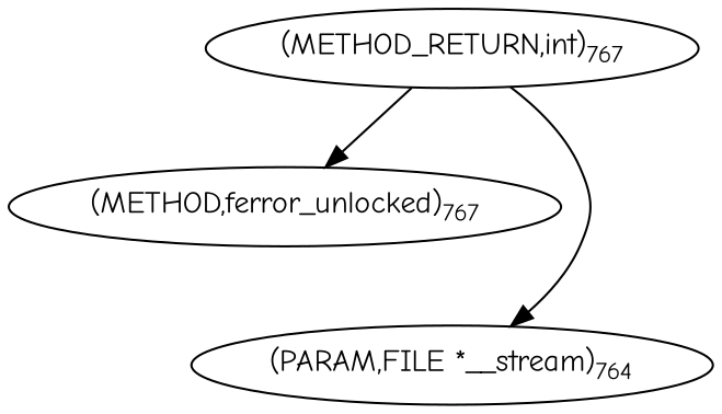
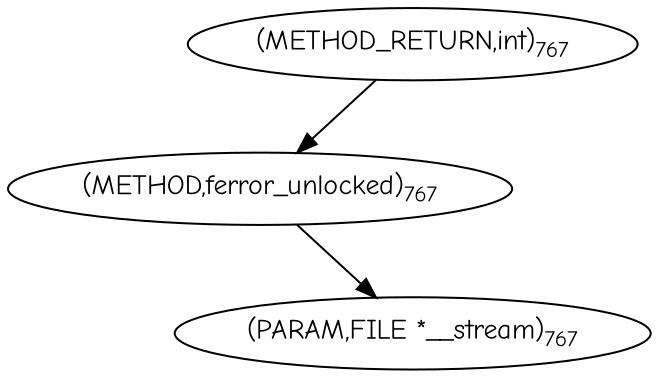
  digraph {
    fontname="Comic Neue"
    node [fontname="Comic Neue"]
    edge [fontname="Comic Neue"]
    n1 [label=<(METHOD,ferror_unlocked)<SUB>767</SUB>>]
-   n2 [label=<(PARAM,FILE *__stream)<SUB>764</SUB>>]
+   n2 [label=<(PARAM,FILE *__stream)<SUB>767</SUB>>]
    n3 [label=<(METHOD_RETURN,int)<SUB>767</SUB>>]
-   n3 -> n2
+   n1 -> n2
    n3 -> n1
  }
